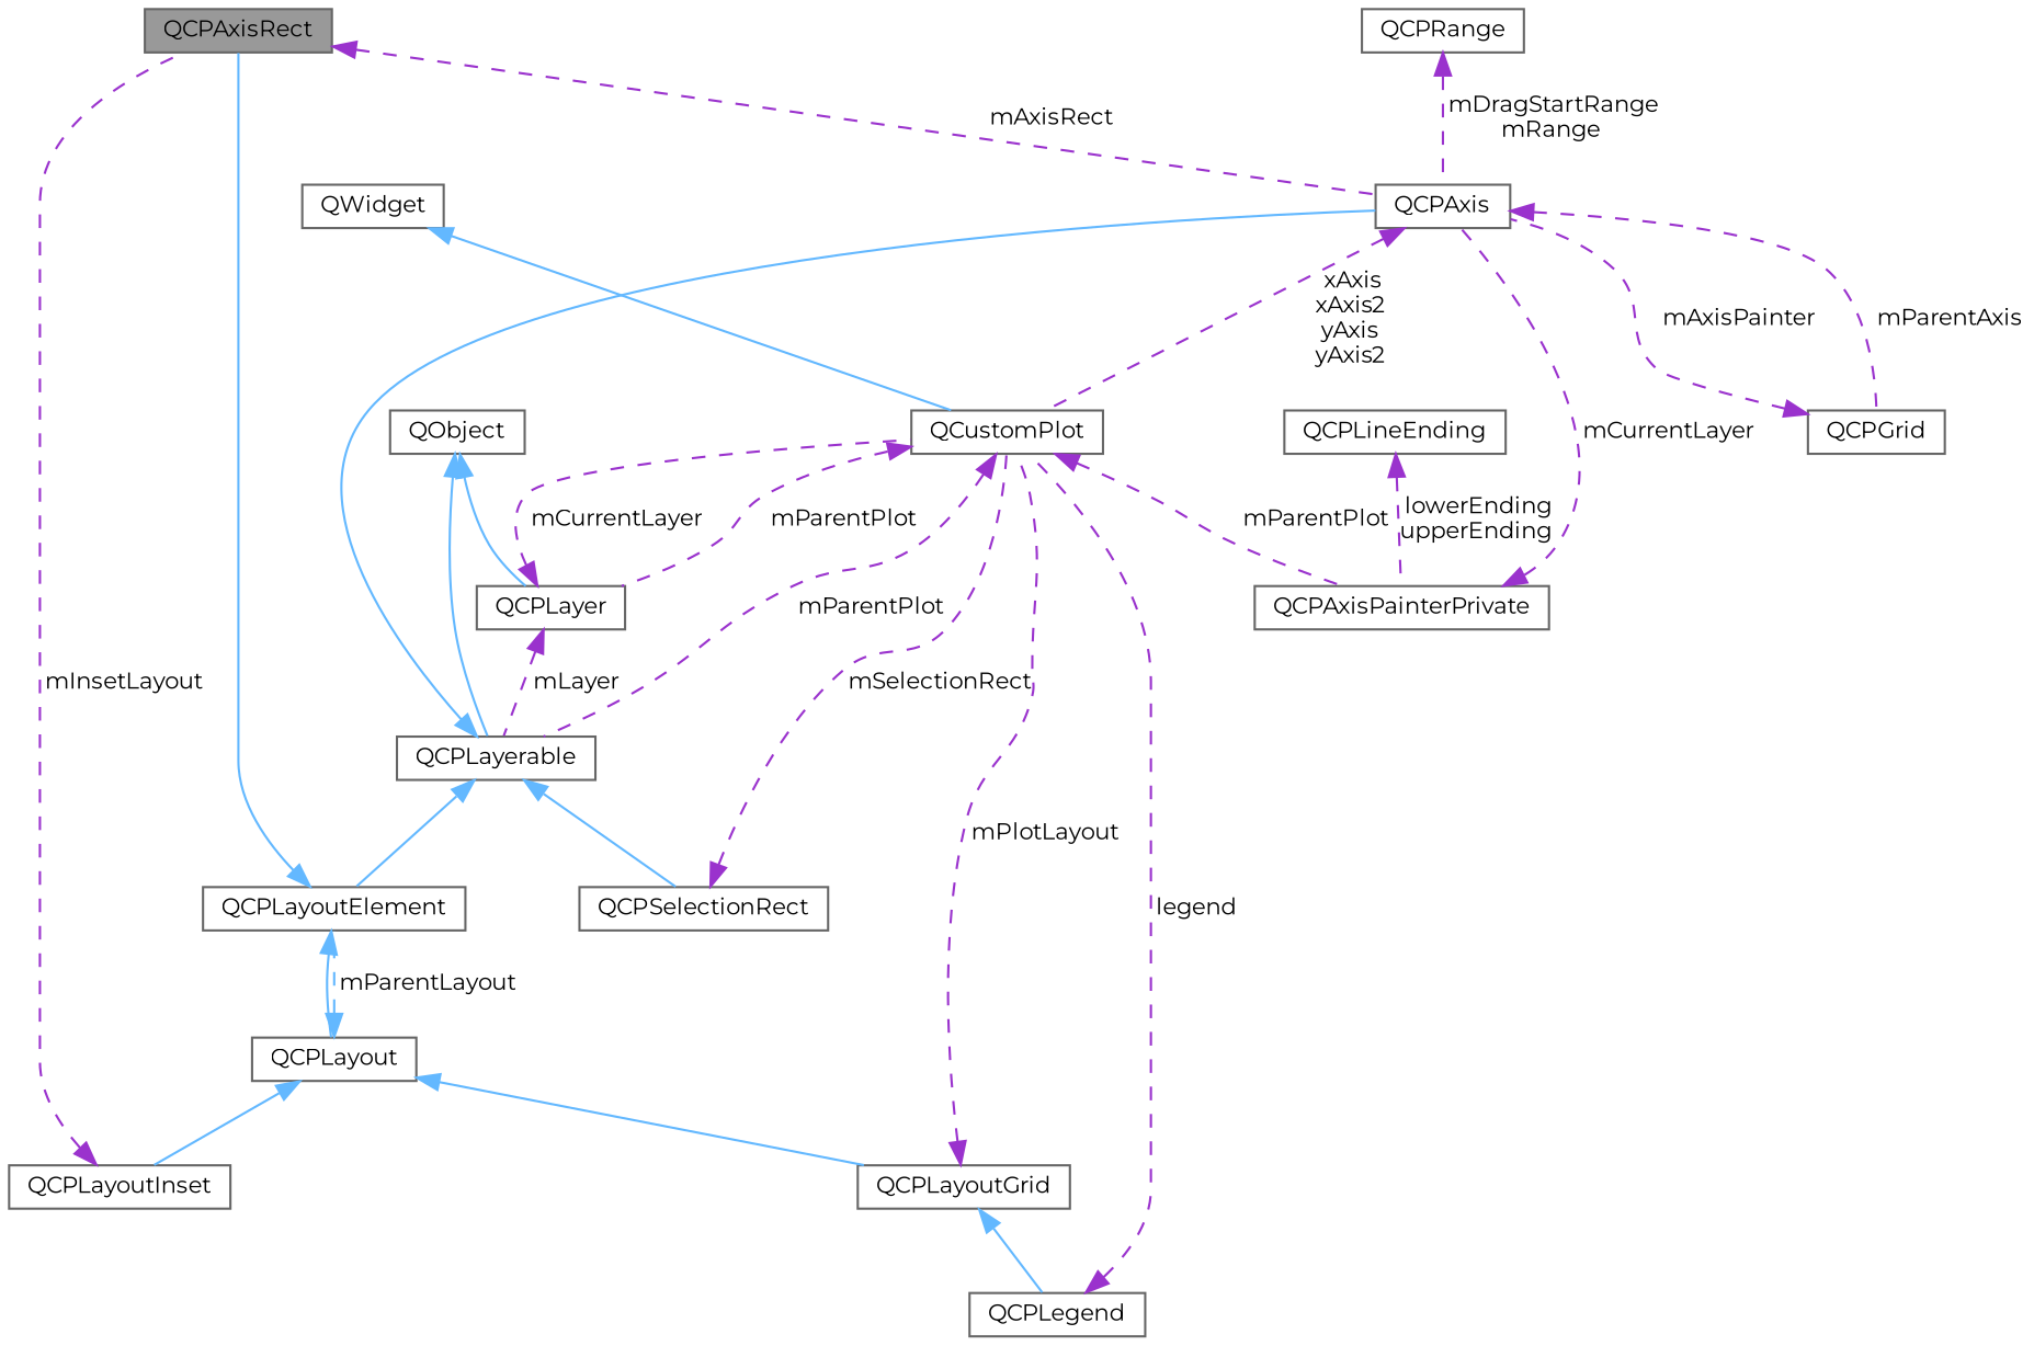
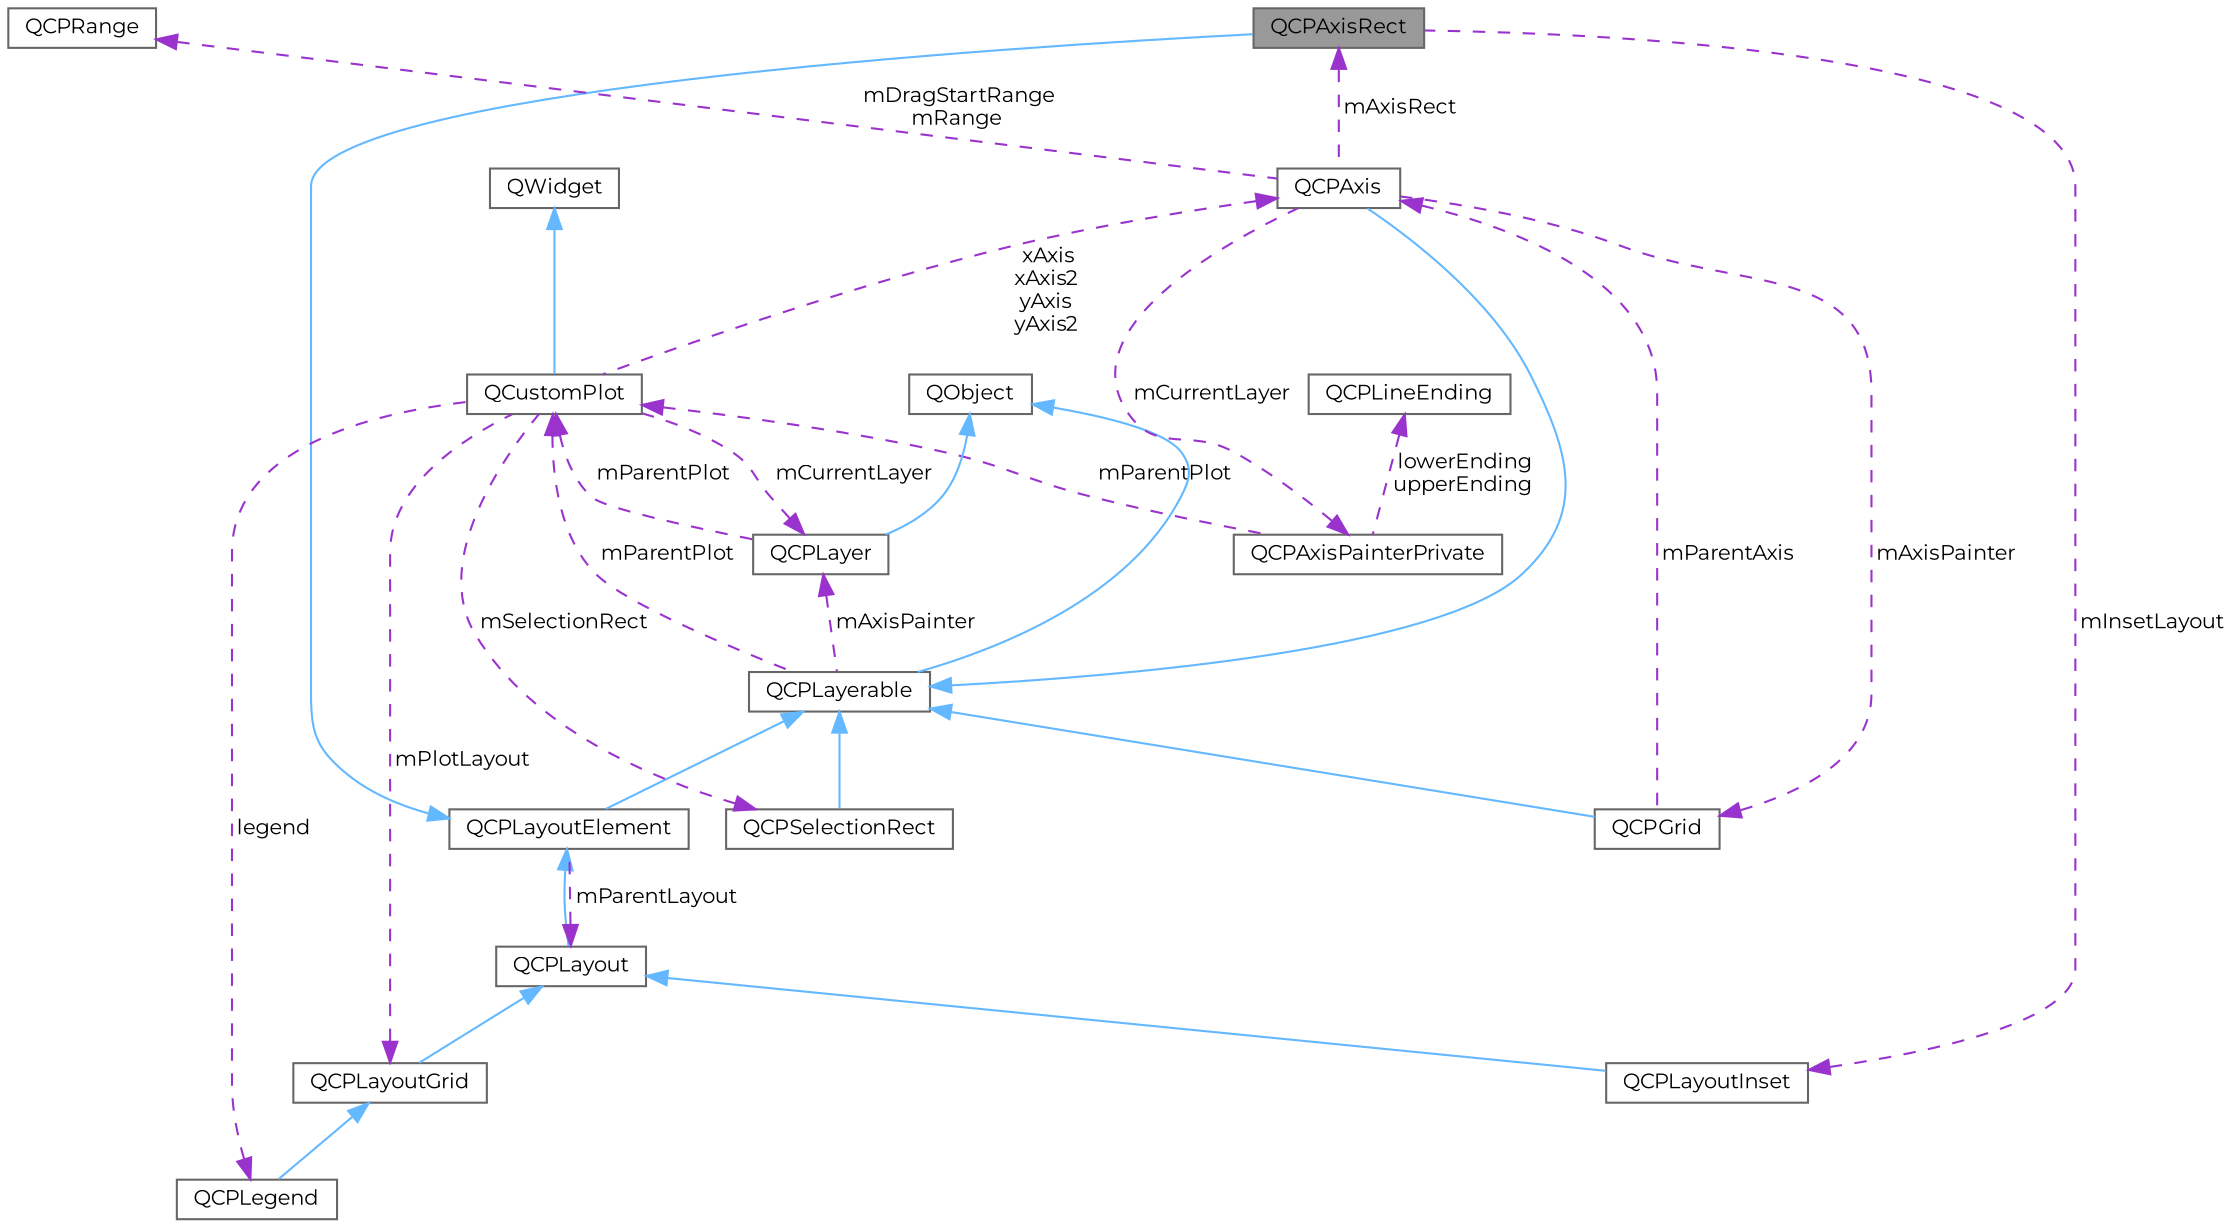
  digraph {
    fontname=Montserrat
    node [color=gray40 fillcolor=white fontname=Montserrat fontsize=10 shape=box style=filled]
    edge [color=darkorchid3 dir=back fontname=Montserrat fontsize=10 labelfontname=Helvetica labelfontsize=10 style=dashed]
    n1 [fillcolor=grey60 fontcolor=black height=0.2 label=QCPAxisRect width=0.4]
    n2 [height=0.2 label=QCPAxis width=0.4]
    n3 [height=0.2 label=QCPGrid width=0.4]
    n4 [height=0.2 label=QCustomPlot width=0.4]
    n5 [height=0.2 label=QCPLayoutElement width=0.4]
    n6 [height=0.2 label=QCPLayout width=0.4]
    n7 [height=0.2 label=QCPLayoutGrid width=0.4]
    n8 [height=0.2 label=QCPLayoutInset width=0.4]
    n9 [height=0.2 label=QCPLayerable width=0.4]
    n10 [height=0.2 label=QCPSelectionRect width=0.4]
    n11 [height=0.2 label=QObject width=0.4]
    n12 [height=0.2 label=QCPLayer width=0.4]
    n13 [height=0.2 label=QCPAxisPainterPrivate width=0.4]
    n14 [height=0.2 label=QWidget width=0.4]
    n15 [height=0.2 label=QCPRange width=0.4]
    n16 [height=0.2 label=QCPLineEnding width=0.4]
    n17 [height=0.2 label=QCPLegend width=0.4]
    n1 -> n2 [label=" mAxisRect"]
    n2 -> n3 [label=" mParentAxis"]
    n2 -> n4 [label=" xAxis\nxAxis2\nyAxis\nyAxis2"]
    n3 -> n2 [label=" mAxisPainter"]
    n4 -> n9 [label=" mParentPlot"]
    n4 -> n12 [label=" mParentPlot"]
    n4 -> n13 [label=" mParentPlot"]
    n5 -> n1 [color=steelblue1 style=solid]
    n5 -> n6 [color=steelblue1 style=solid]
-   n6 -> n5 [color=steelblue1 label=" mParentLayout"]
+   n6 -> n5 [label=" mParentLayout"]
    n6 -> n7 [color=steelblue1 style=solid]
    n6 -> n8 [color=steelblue1 style=solid]
    n7 -> n4 [label=" mPlotLayout"]
    n7 -> n17 [color=steelblue1 style=solid]
    n8 -> n1 [label=" mInsetLayout"]
    n9 -> n2 [color=steelblue1 style=solid]
+   n9 -> n3 [color=steelblue1 style=solid]
    n9 -> n5 [color=steelblue1 style=solid]
    n9 -> n10 [color=steelblue1 style=solid]
    n10 -> n4 [label=" mSelectionRect"]
    n11 -> n9 [color=steelblue1 style=solid]
    n11 -> n12 [color=steelblue1 style=solid]
    n12 -> n4 [label=" mCurrentLayer"]
-   n12 -> n9 [label=" mLayer"]
+   n12 -> n9 [label=" mAxisPainter"]
    n13 -> n2 [label=" mCurrentLayer"]
    n14 -> n4 [color=steelblue1 style=solid]
    n15 -> n2 [label=" mDragStartRange\nmRange"]
    n16 -> n13 [label=" lowerEnding\nupperEnding"]
    n17 -> n4 [label=" legend"]
  }
